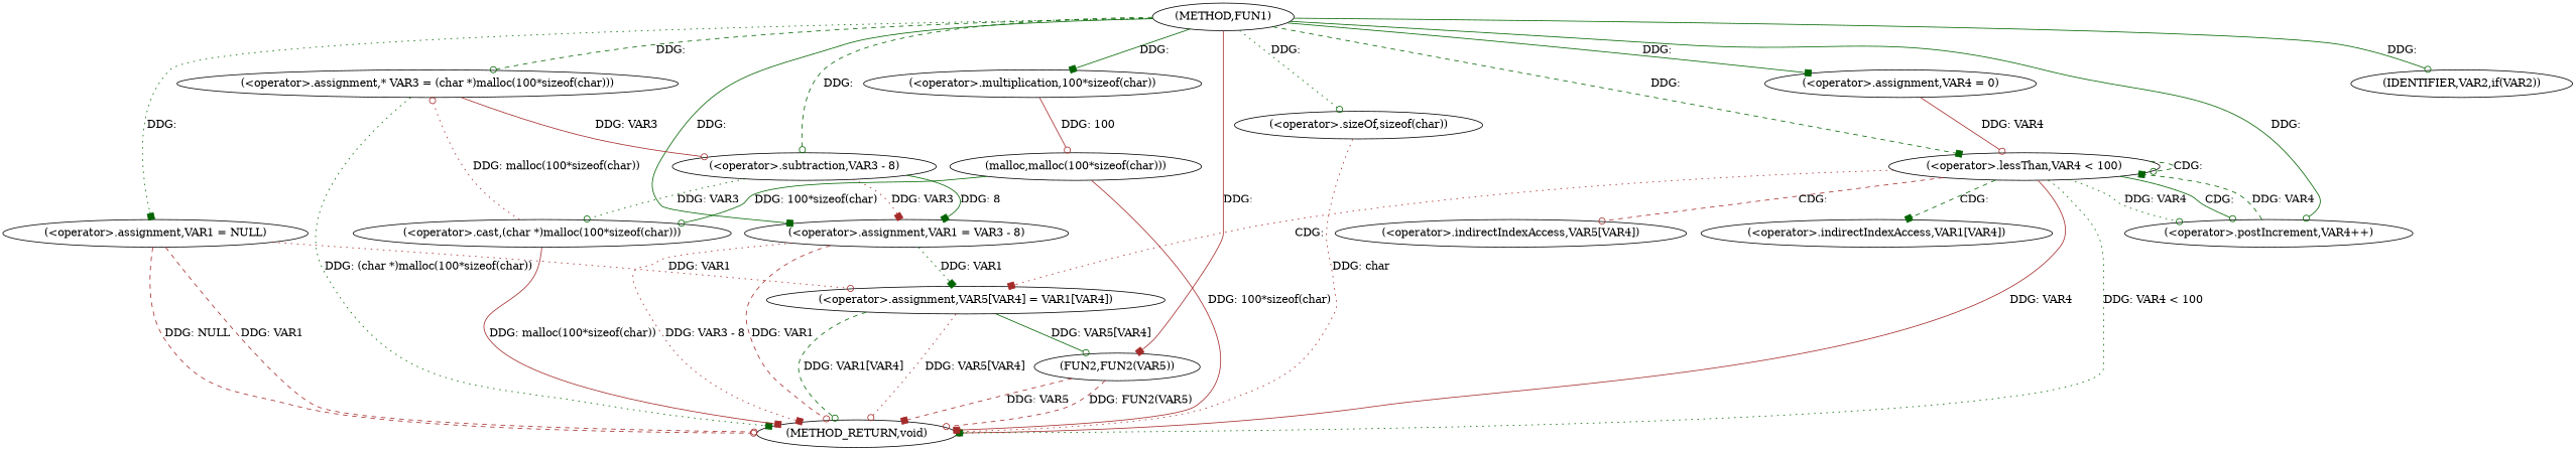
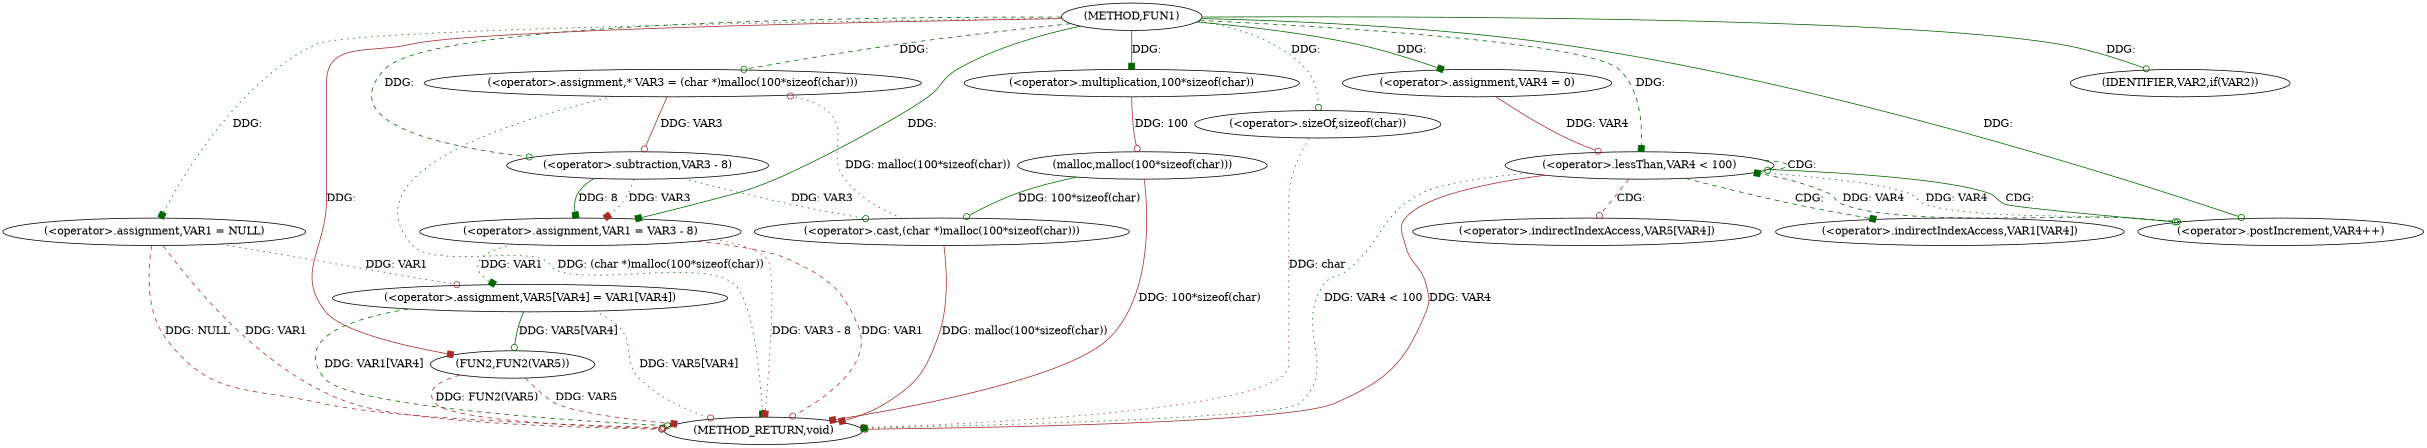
  digraph {
    edge [arrowhead=odot color=darkgreen style=solid]
    n1 [label="(METHOD,FUN1)"]
    n2 [label="(<operator>.assignment,VAR1 = NULL)"]
    n3 [label="(IDENTIFIER,VAR2,if(VAR2))"]
    n4 [label="(<operator>.assignment,* VAR3 = (char *)malloc(100*sizeof(char)))"]
    n5 [label="(<operator>.multiplication,100*sizeof(char))"]
    n6 [label="(<operator>.sizeOf,sizeof(char))"]
    n7 [label="(<operator>.assignment,VAR1 = VAR3 - 8)"]
    n8 [label="(<operator>.subtraction,VAR3 - 8)"]
    n9 [label="(<operator>.assignment,VAR4 = 0)"]
    n10 [label="(<operator>.lessThan,VAR4 < 100)"]
    n11 [label="(<operator>.postIncrement,VAR4++)"]
    n12 [label="(FUN2,FUN2(VAR5))"]
    n13 [label="(METHOD_RETURN,void)"]
    n14 [label="(<operator>.assignment,VAR5[VAR4] = VAR1[VAR4])"]
    n15 [label="(malloc,malloc(100*sizeof(char)))"]
    n16 [label="(<operator>.cast,(char *)malloc(100*sizeof(char)))"]
    n17 [label="(<operator>.indirectIndexAccess,VAR5[VAR4])"]
    n18 [label="(<operator>.indirectIndexAccess,VAR1[VAR4])"]
    n1 -> n2 [arrowhead=box label="DDG: " style=dotted]
    n1 -> n3 [label="DDG: "]
    n1 -> n4 [label="DDG: " style=dashed]
    n1 -> n5 [arrowhead=box label="DDG: "]
    n1 -> n6 [label="DDG: " style=dotted]
    n1 -> n7 [arrowhead=box label="DDG: "]
    n1 -> n8 [label="DDG: " style=dashed]
    n1 -> n9 [arrowhead=box label="DDG: "]
    n1 -> n10 [arrowhead=box label="DDG: " style=dashed]
    n1 -> n11 [label="DDG: "]
    n1 -> n12 [arrowhead=box color=brown label="DDG: "]
    n2 -> n13 [color=brown label="DDG: VAR1" style=dashed]
    n2 -> n13 [color=brown label="DDG: NULL" style=dashed]
    n2 -> n14 [color=brown label="DDG: VAR1" style=dotted]
    n4 -> n8 [color=brown label="DDG: VAR3"]
    n4 -> n13 [arrowhead=box label="DDG: (char *)malloc(100*sizeof(char))" style=dotted]
    n5 -> n15 [color=brown label="DDG: 100"]
    n6 -> n13 [color=brown label="DDG: char" style=dotted]
    n7 -> n13 [color=brown label="DDG: VAR1" style=dashed]
    n7 -> n13 [arrowhead=box color=brown label="DDG: VAR3 - 8" style=dotted]
    n7 -> n14 [arrowhead=box label="DDG: VAR1" style=dotted]
    n8 -> n7 [arrowhead=box color=brown label="DDG: VAR3" style=dotted]
    n8 -> n7 [arrowhead=box label="DDG: 8"]
    n8 -> n16 [label="DDG: VAR3" style=dotted]
    n9 -> n10 [color=brown label="DDG: VAR4"]
    n10 -> n10 [label="CDG: " style=dashed]
    n10 -> n11 [label="DDG: VAR4" style=dotted]
    n10 -> n11 [label="CDG: "]
    n10 -> n13 [color=brown label="DDG: VAR4"]
    n10 -> n13 [arrowhead=box label="DDG: VAR4 < 100" style=dotted]
-   n10 -> n14 [arrowhead=box color=brown label="CDG: " style=dotted]
    n10 -> n17 [color=brown label="CDG: " style=dashed]
    n10 -> n18 [arrowhead=box label="CDG: " style=dashed]
    n11 -> n10 [arrowhead=box label="DDG: VAR4" style=dashed]
    n12 -> n13 [arrowhead=box color=brown label="DDG: VAR5" style=dashed]
    n12 -> n13 [color=brown label="DDG: FUN2(VAR5)" style=dashed]
    n14 -> n12 [label="DDG: VAR5[VAR4]"]
    n14 -> n13 [label="DDG: VAR1[VAR4]" style=dashed]
    n14 -> n13 [color=brown label="DDG: VAR5[VAR4]" style=dotted]
    n15 -> n13 [arrowhead=box color=brown label="DDG: 100*sizeof(char)"]
    n15 -> n16 [label="DDG: 100*sizeof(char)"]
    n16 -> n4 [color=brown label="DDG: malloc(100*sizeof(char))" style=dotted]
    n16 -> n13 [arrowhead=box color=brown label="DDG: malloc(100*sizeof(char))"]
  }
